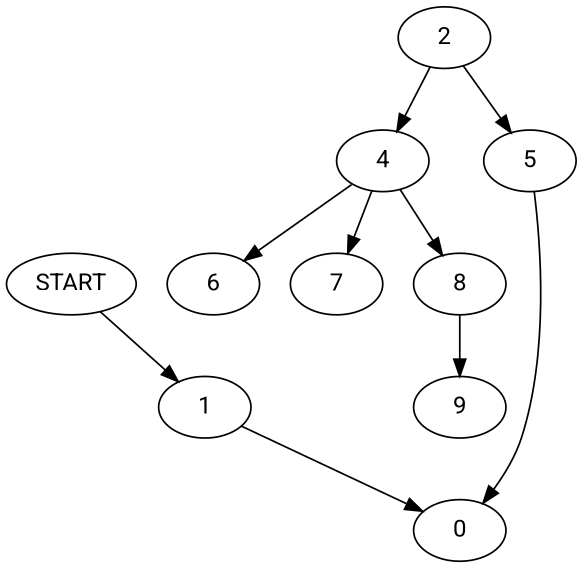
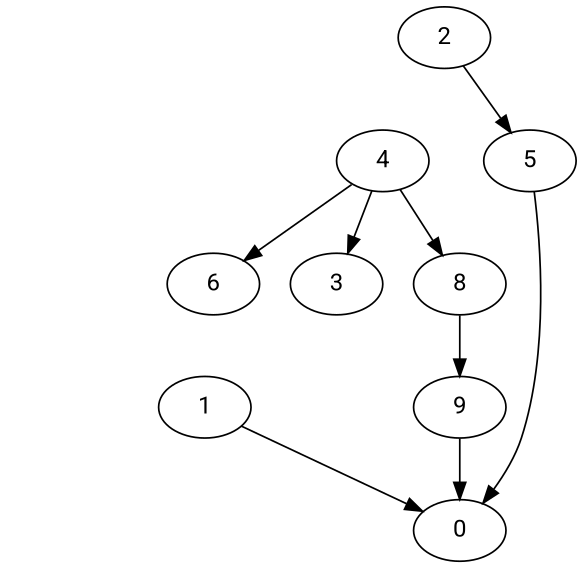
  digraph {
    fontname=Roboto
    node [fontname=Roboto]
    edge [fontname=Roboto]
-   n1 [label=START]
    1
    n3 [label=0]
    2
    4
    5
    6
-   7
+   7 [label=3]
    8
    9
-   n1 -> 1
    1 -> n3
-   2 -> 4
    2 -> 5
    4 -> 6
    4 -> 7
    4 -> 8
    5 -> n3
    8 -> 9
+   9 -> n3
  }
